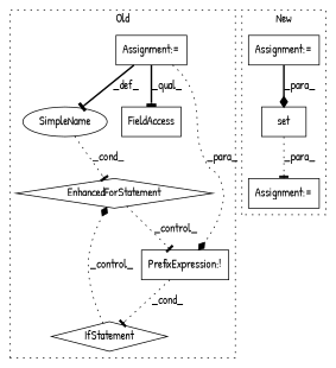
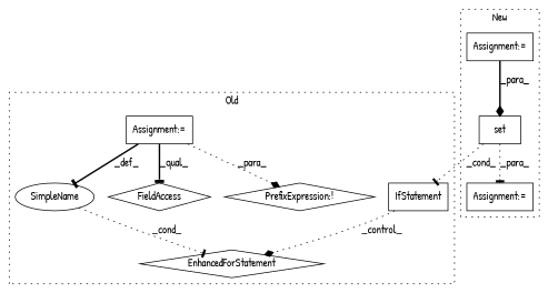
  digraph {
    fontname="Patrick Hand"
    node [a=7 fontname="Patrick Hand" l=1 s="10905,10998" shape=box]
    edge [arrowhead=tee fontname="Patrick Hand" style=dotted]
    n1 [a=70 l="53,2" label=EnhancedForStatement shape=diamond]
    n2 [l="53,2" label="Assignment:="]
-   n3 [a=25 l="4,2" label=IfStatement s="11101,11151" shape=diamond]
+   n3 [a=25 l="4,2" label=IfStatement s="11101,11151"]
    n4 [a=42 l=11 label=SimpleName s=10962 shape=ellipse]
-   n5 [a=22 l=58 label=FieldAccess s=11258]
-   n6 [a=38 label="PrefixExpression:!" s=11105]
+   n5 [a=22 l=58 label=FieldAccess s=11258 shape=diamond]
+   n6 [a=38 label="PrefixExpression:!" s=11105 shape=diamond]
    n7 [a=32 l="4,1" label=set s="5280,5303"]
    n8 [label="Assignment:=" s=5224]
    n9 [label="Assignment:=" s=4960]
    subgraph cluster_1 {
      label=Old
      style=dotted
      n1
      n2
      n3
      n4
      n5
      n6
    }
    subgraph cluster_2 {
      label=New
      style=dotted
      n7
      n8
      n9
    }
-   n1 -> n6 [label=_control_]
    n2 -> n4 [label=_def_ style=bold]
    n2 -> n5 [label=_qual_ style=bold]
    n2 -> n6 [arrowhead=diamond label=_para_]
    n3 -> n1 [arrowhead=diamond label=_control_]
    n4 -> n1 [label=_cond_]
-   n6 -> n3 [label=_cond_]
+   n7 -> n3 [label=_cond_]
    n7 -> n8 [label=_para_]
    n9 -> n7 [arrowhead=diamond label=_para_ style=bold]
  }
